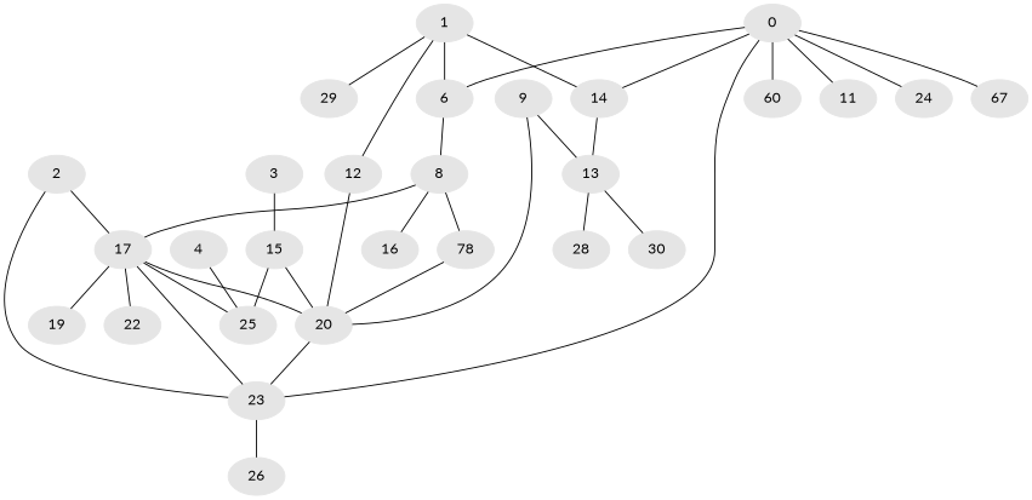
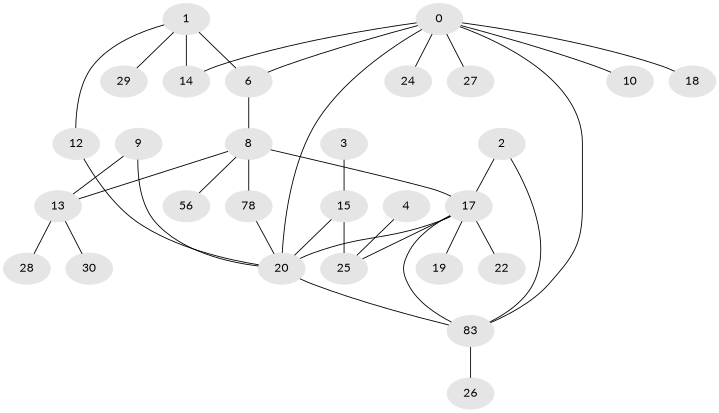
  graph {
    fontname=Lato
    node [color=gray90 fontname=Lato style=filled]
    edge [fontname=Lato weight=1.0]
    1
    6
    12
    14
    29
    8
    17
    13
-   16
+   16 [label=56]
    n10 [label=78]
    20
-   23
+   23 [label=83]
    25
    19
    22
    2
    26
    3
    15
    4
    n21 [label=0]
-   10 [label=60]
-   11
+   10
+   11 [label=18]
    24
-   27 [label=67]
+   27
    9
    28
    30
    1 -- 6 [weight=2.0]
    1 -- 12
    1 -- 14
    1 -- 29
    6 -- 8
    12 -- 20
    8 -- 17
-   14 -- 13
+   8 -- 13
    8 -- 16
    8 -- n10
    17 -- 20
    17 -- 23
    17 -- 25
    17 -- 19
    17 -- 22
    13 -- 28
    13 -- 30
    n10 -- 20
    20 -- 23
    23 -- 26
    2 -- 17
    2 -- 23
    3 -- 15
    15 -- 20 [weight=2.0]
    15 -- 25
    4 -- 25
    n21 -- 6
    n21 -- 14
+   n21 -- 20
    n21 -- 23
    n21 -- 10
    n21 -- 11
    n21 -- 24
    n21 -- 27
    9 -- 13
    9 -- 20
  }
